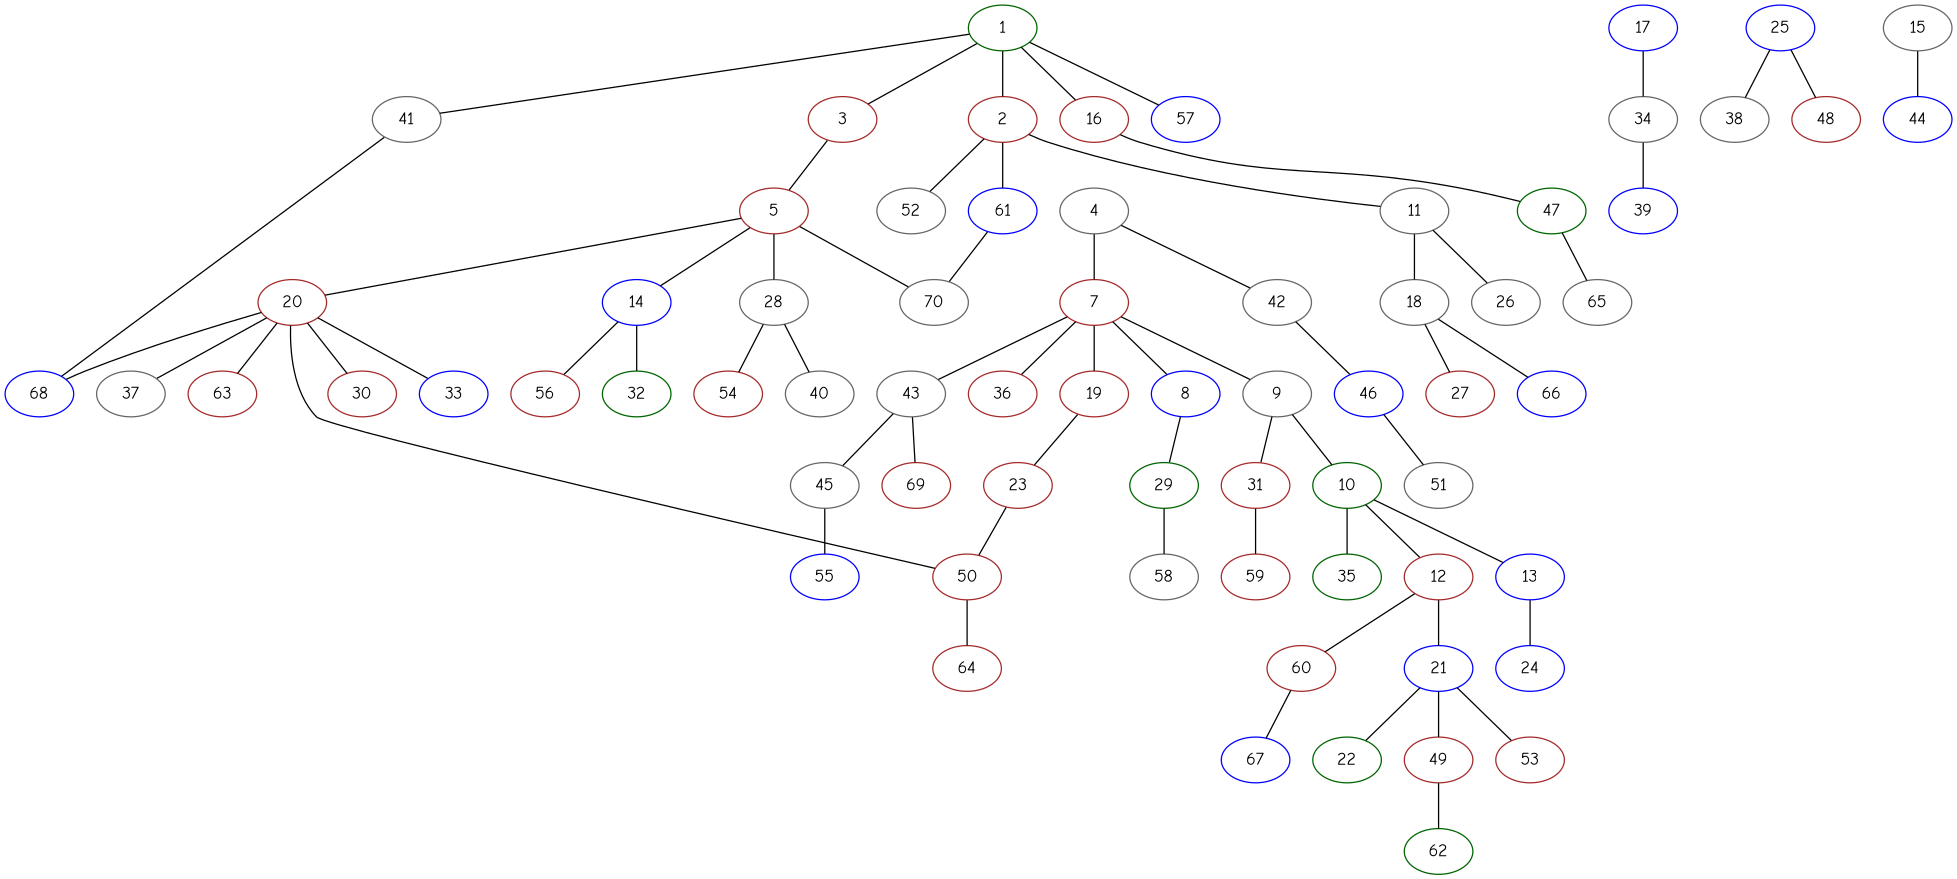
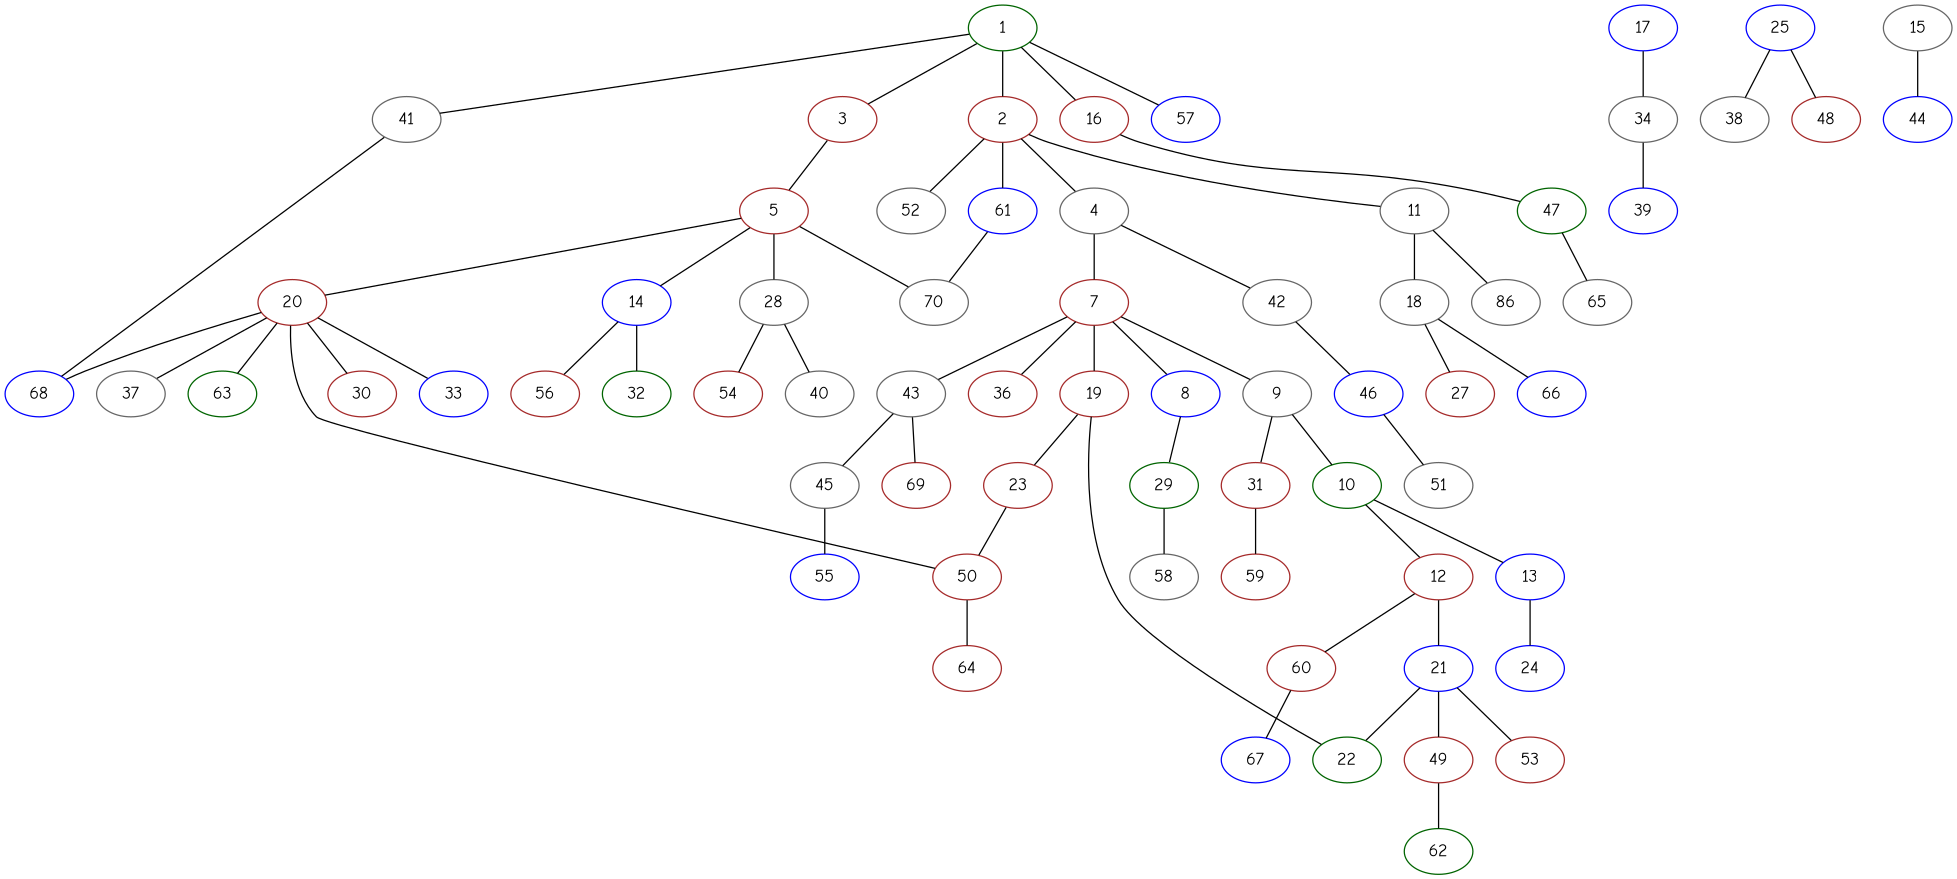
  graph {
    fontname="Comic Neue"
    node [color=brown fontname="Comic Neue"]
    edge [fontname="Comic Neue"]
    1 [color=darkgreen]
    2
    3
    16
    41 [color=gray40]
    57 [color=blue]
    4 [color=gray40]
    11 [color=gray40]
    52 [color=gray40]
    61 [color=blue]
    5
    47 [color=darkgreen]
    68 [color=blue]
    7
    42 [color=gray40]
    18 [color=gray40]
-   26 [color=gray40]
+   26 [color=gray40 label=86]
    70 [color=gray40]
    14 [color=blue]
    20
    28 [color=gray40]
    17 [color=blue]
    34 [color=gray40]
    25 [color=blue]
    38 [color=gray40]
    48
    65 [color=gray40]
    8 [color=blue]
    9 [color=gray40]
    19
    43 [color=gray40]
    36
    15 [color=gray40]
    44 [color=blue]
    46 [color=blue]
    27
    66 [color=blue]
    32 [color=darkgreen]
    56
    30
    33 [color=blue]
    37 [color=gray40]
    50
-   63
+   63 [color=darkgreen]
    40 [color=gray40]
    54
    29 [color=darkgreen]
    10 [color=darkgreen]
    31
    22 [color=darkgreen]
    23
    45 [color=gray40]
    69
    51 [color=gray40]
    64
    39 [color=blue]
    58 [color=gray40]
    12
    13 [color=blue]
-   35 [color=darkgreen]
    59
    55 [color=blue]
    21 [color=blue]
    60
    24 [color=blue]
    49
    53
    67 [color=blue]
    62 [color=darkgreen]
    1 -- 2
    1 -- 3
    1 -- 16
    1 -- 41
    1 -- 57
+   2 -- 4
    2 -- 11
    2 -- 52
    2 -- 61
    3 -- 5
    16 -- 47
    41 -- 68
    4 -- 7
    4 -- 42
    11 -- 18
    11 -- 26
    61 -- 70
    5 -- 70
    5 -- 14
    5 -- 20
    5 -- 28
    47 -- 65
    7 -- 8
    7 -- 9
    7 -- 19
    7 -- 43
    7 -- 36
    42 -- 46
    18 -- 27
    18 -- 66
    14 -- 32
    14 -- 56
    20 -- 68
    20 -- 30
    20 -- 33
    20 -- 37
    20 -- 50
    20 -- 63
    28 -- 40
    28 -- 54
    17 -- 34
    34 -- 39
    25 -- 38
    25 -- 48
    8 -- 29
    9 -- 10
    9 -- 31
+   19 -- 22
    19 -- 23
    43 -- 45
    43 -- 69
    15 -- 44
    46 -- 51
    50 -- 64
    29 -- 58
    10 -- 12
    10 -- 13
-   10 -- 35
    31 -- 59
    23 -- 50
    45 -- 55
    12 -- 21
    12 -- 60
    13 -- 24
    21 -- 22
    21 -- 49
    21 -- 53
    60 -- 67
    49 -- 62
  }
